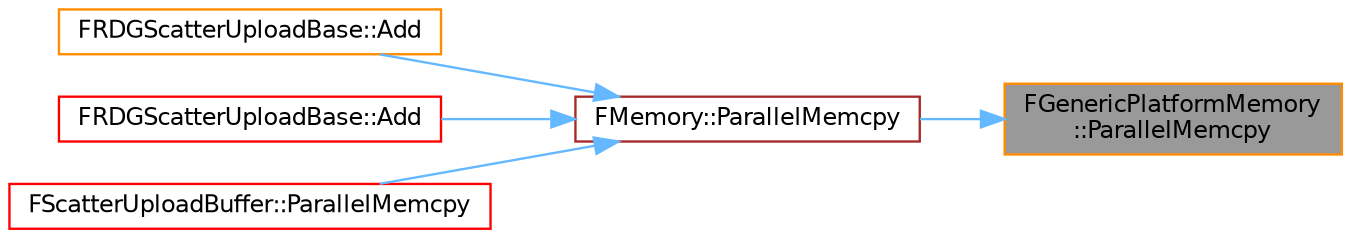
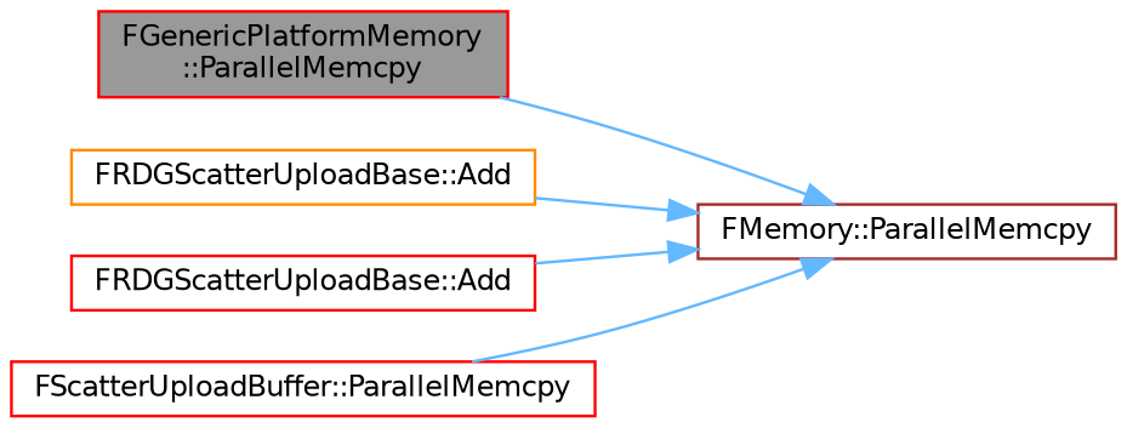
  digraph {
    rankdir=RL
    node [color=darkorange fillcolor=white fontname=Helvetica fontsize=10 shape=box style=filled]
    edge [color=steelblue1 dir=back fontname=Helvetica fontsize=10 labelfontname=Helvetica labelfontsize=10 style=solid]
-   n1 [fillcolor=grey60 fontcolor=black height=0.2 label="FGenericPlatformMemory\l::ParallelMemcpy" width=0.4]
+   n1 [color=red fillcolor=grey60 fontcolor=black height=0.2 label="FGenericPlatformMemory\l::ParallelMemcpy" width=0.4]
    n2 [color=brown height=0.2 label="FMemory::ParallelMemcpy" width=0.4]
    n3 [height=0.2 label="FRDGScatterUploadBase::Add" width=0.4]
    n4 [color=red height=0.2 label="FRDGScatterUploadBase::Add" width=0.4]
    n5 [color=red height=0.2 label="FScatterUploadBuffer::ParallelMemcpy" width=0.4]
-   n1 -> n2
+   n2 -> n1
    n2 -> n3
    n2 -> n4
    n2 -> n5
  }
